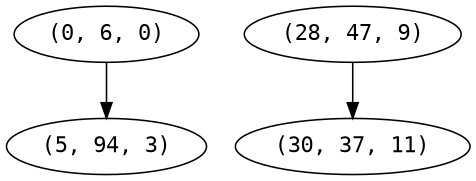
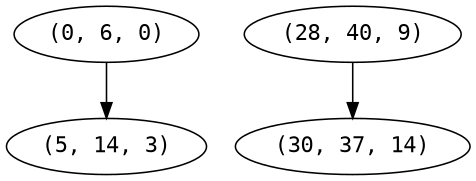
  digraph {
    fontname="DejaVu Sans Mono"
    node [fontname="DejaVu Sans Mono"]
    edge [fontname="DejaVu Sans Mono"]
    n1 [label="(0, 6, 0)"]
-   "(5, 14, 3)" [label="(5, 94, 3)"]
-   "(28, 40, 9)" [label="(28, 47, 9)"]
-   "(30, 37, 11)"
+   "(5, 14, 3)"
+   "(28, 40, 9)"
+   "(30, 37, 11)" [label="(30, 37, 14)"]
    n1 -> "(5, 14, 3)"
    "(28, 40, 9)" -> "(30, 37, 11)"
  }
